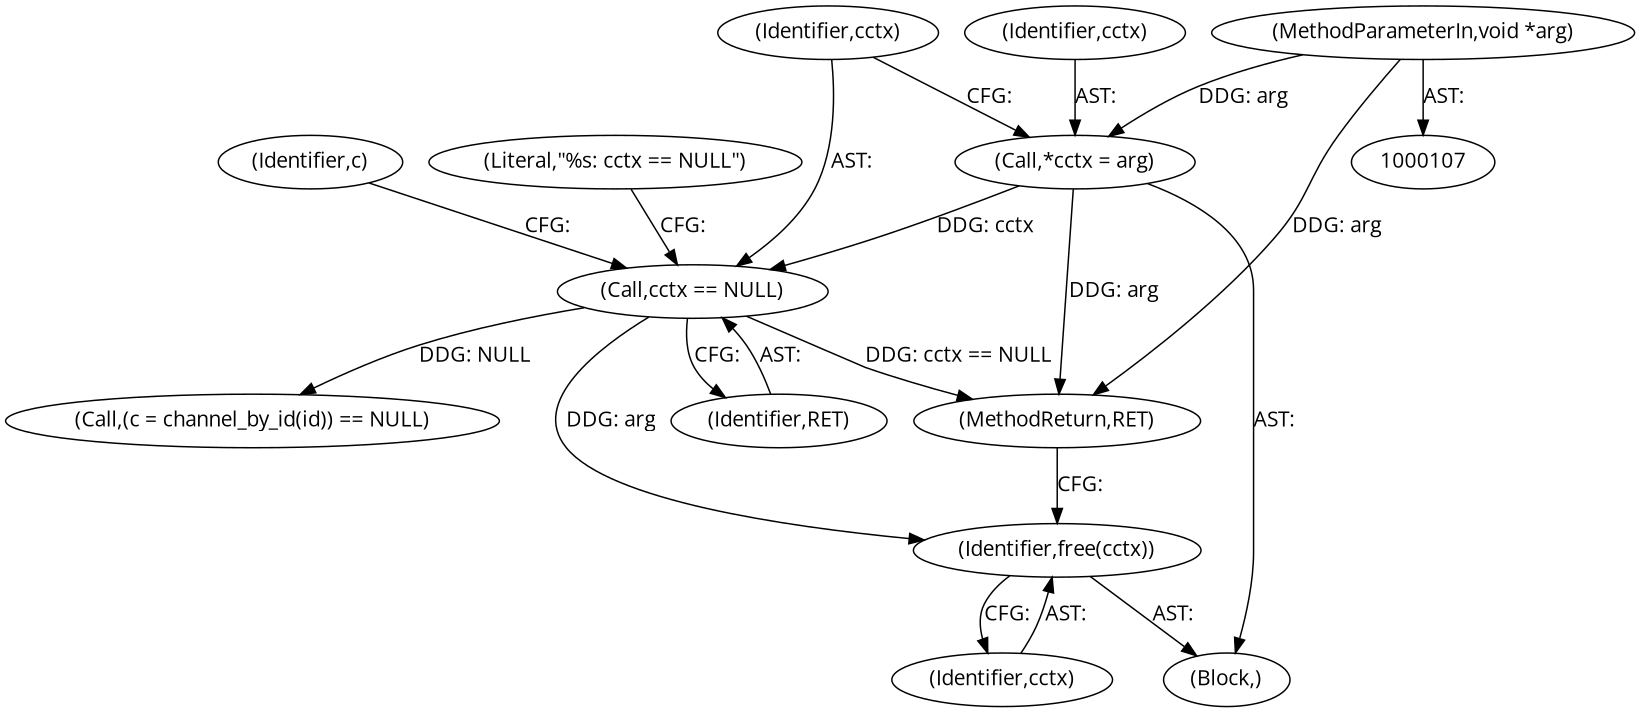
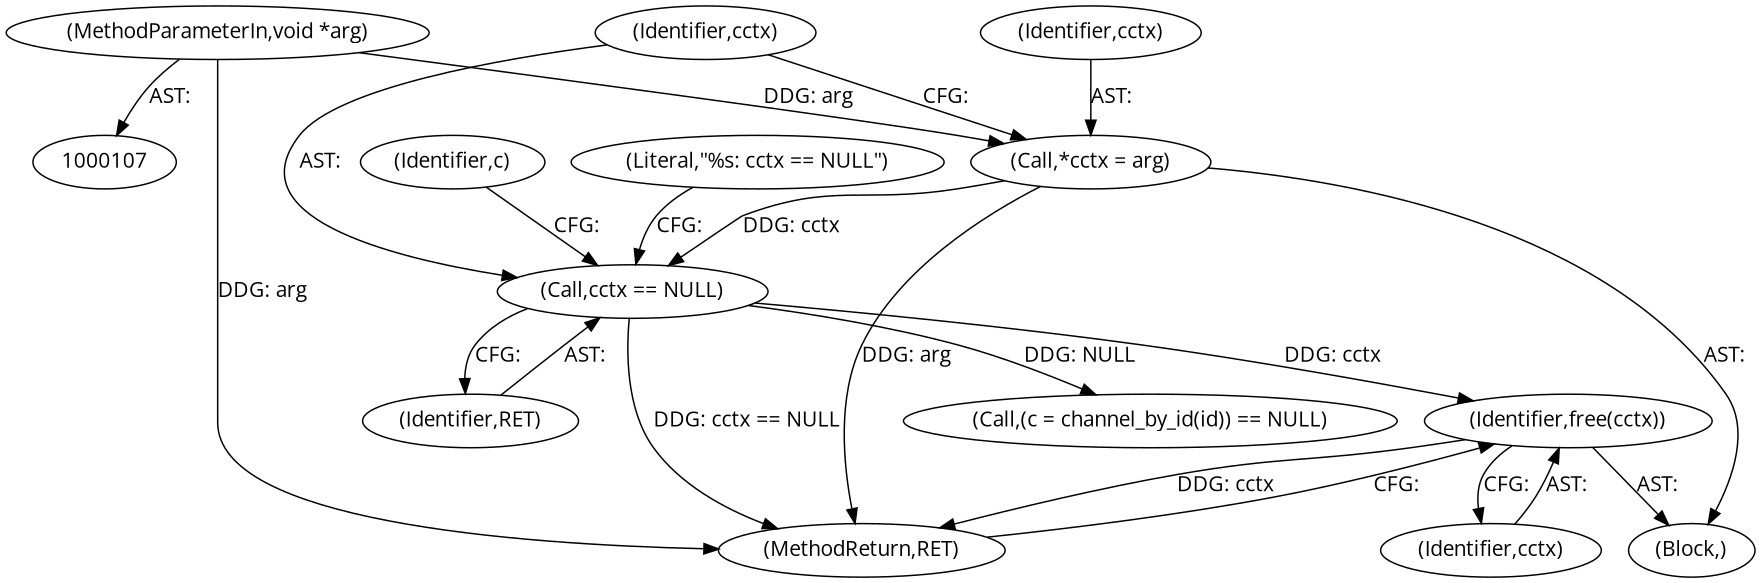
  digraph {
    fontname="Open Sans"
    node [fontname="Open Sans"]
    edge [fontname="Open Sans"]
    n1 [label="(Identifier,free(cctx))"]
    n2 [label="(MethodReturn,RET)"]
    n3 [label="(Block,)"]
    n4 [label="(Identifier,cctx)"]
    n5 [label="(Call,cctx == NULL)"]
    n6 [label="(Identifier,RET)"]
    n7 [label="(Call,(c = channel_by_id(id)) == NULL)"]
    n8 [label="(Call,*cctx = arg)"]
    n9 [label="(MethodParameterIn,void *arg)"]
    1000107
    n11 [label="(Identifier,c)"]
    n12 [label="(Literal,\"%s: cctx == NULL\")"]
    n13 [label="(Identifier,cctx)"]
    n14 [label="(Identifier,cctx)"]
+   n1 -> n2 [label="DDG: cctx"]
    n1 -> n3 [label="AST: "]
    n1 -> n4 [label="CFG: "]
    n2 -> n1 [label="CFG: "]
    n4 -> n1 [label="AST: "]
-   n5 -> n1 [label="DDG: arg"]
+   n5 -> n1 [label="DDG: cctx"]
    n5 -> n2 [label="DDG: cctx == NULL"]
    n5 -> n6 [label="CFG: "]
    n5 -> n7 [label="DDG: NULL"]
    n6 -> n5 [label="AST: "]
    n8 -> n2 [label="DDG: arg"]
    n8 -> n3 [label="AST: "]
    n8 -> n5 [label="DDG: cctx"]
    n9 -> n2 [label="DDG: arg"]
    n9 -> n8 [label="DDG: arg"]
    n9 -> 1000107 [label="AST: "]
    n11 -> n5 [label="CFG: "]
    n12 -> n5 [label="CFG: "]
    n13 -> n5 [label="AST: "]
    n13 -> n8 [label="CFG: "]
    n14 -> n8 [label="AST: "]
  }
